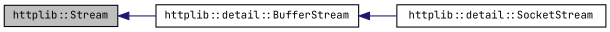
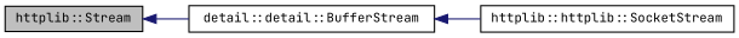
  digraph {
    fontname="JetBrains Mono"
    rankdir=LR
    node [color=black fontname="JetBrains Mono" fontsize=10 shape=record]
    edge [color=midnightblue dir=back fontname="JetBrains Mono" fontsize=10 labelfontname=Helvetica labelfontsize=10 style=solid]
    n1 [fillcolor=grey75 fontcolor=black height=0.2 label="httplib::Stream" style=filled width=0.4]
-   n2 [height=0.2 label="httplib::detail::BufferStream" width=0.4]
-   n3 [height=0.2 label="httplib::detail::SocketStream" width=0.4]
+   n2 [height=0.2 label="detail::detail::BufferStream" width=0.4]
+   n3 [height=0.2 label="httplib::httplib::SocketStream" width=0.4]
    n1 -> n2
    n2 -> n3
  }
